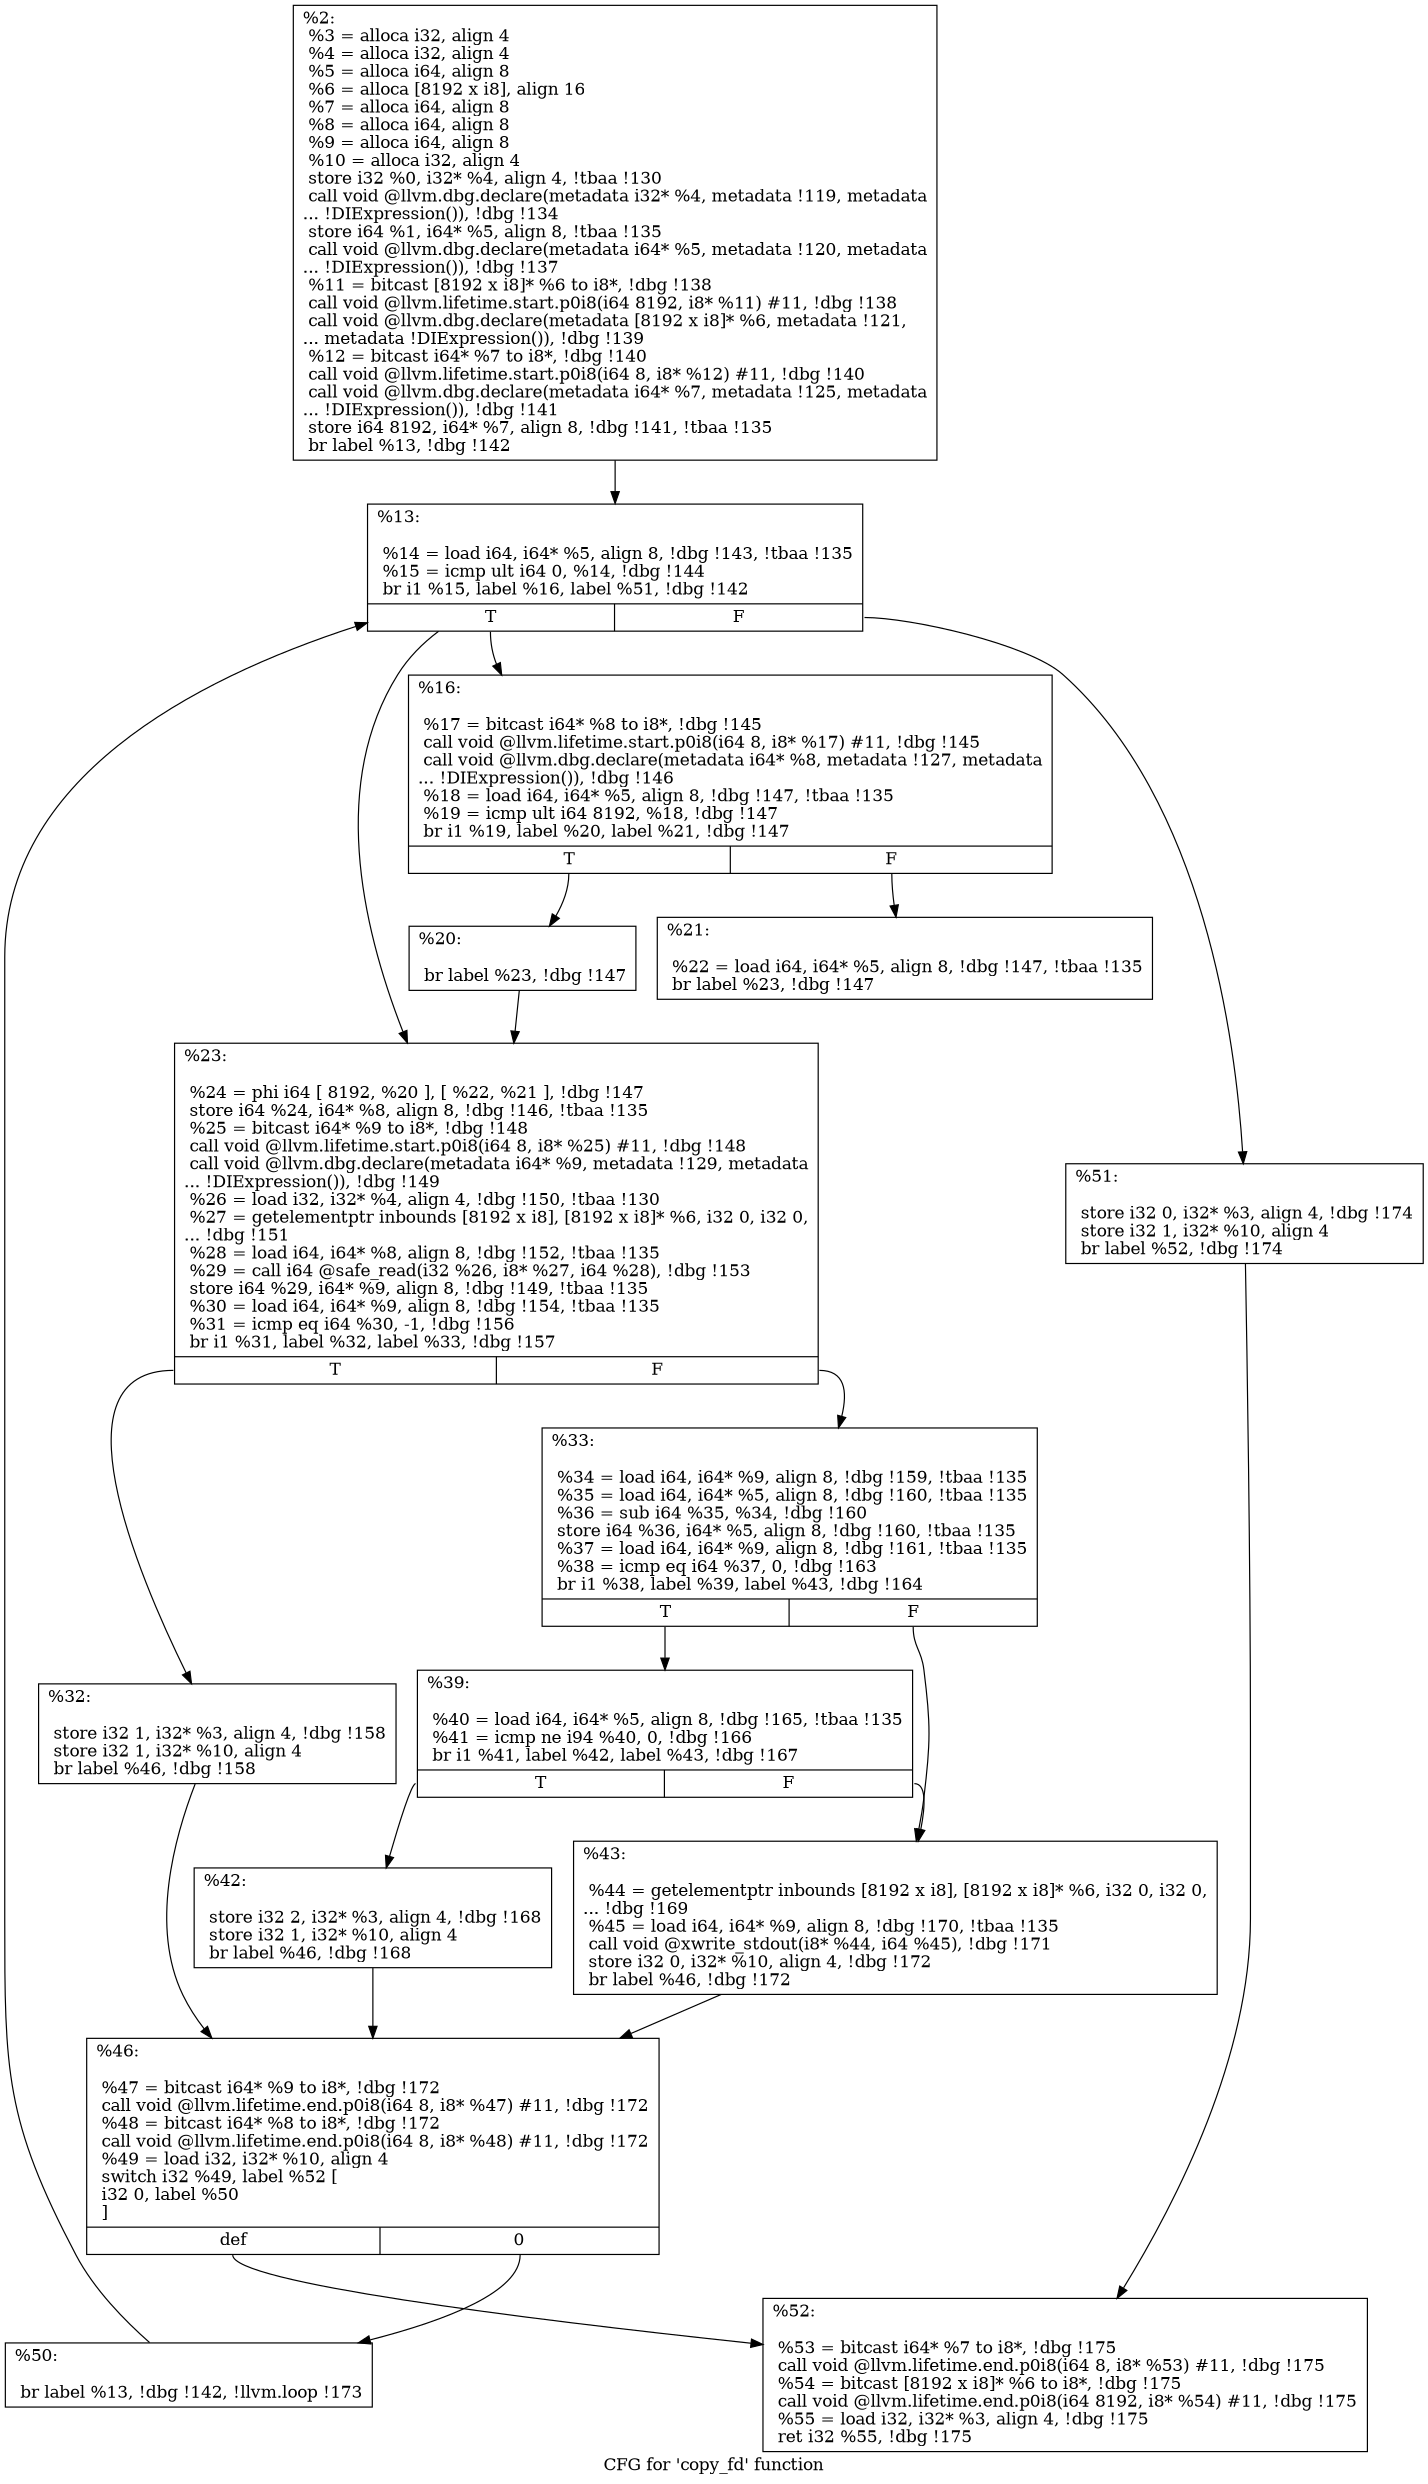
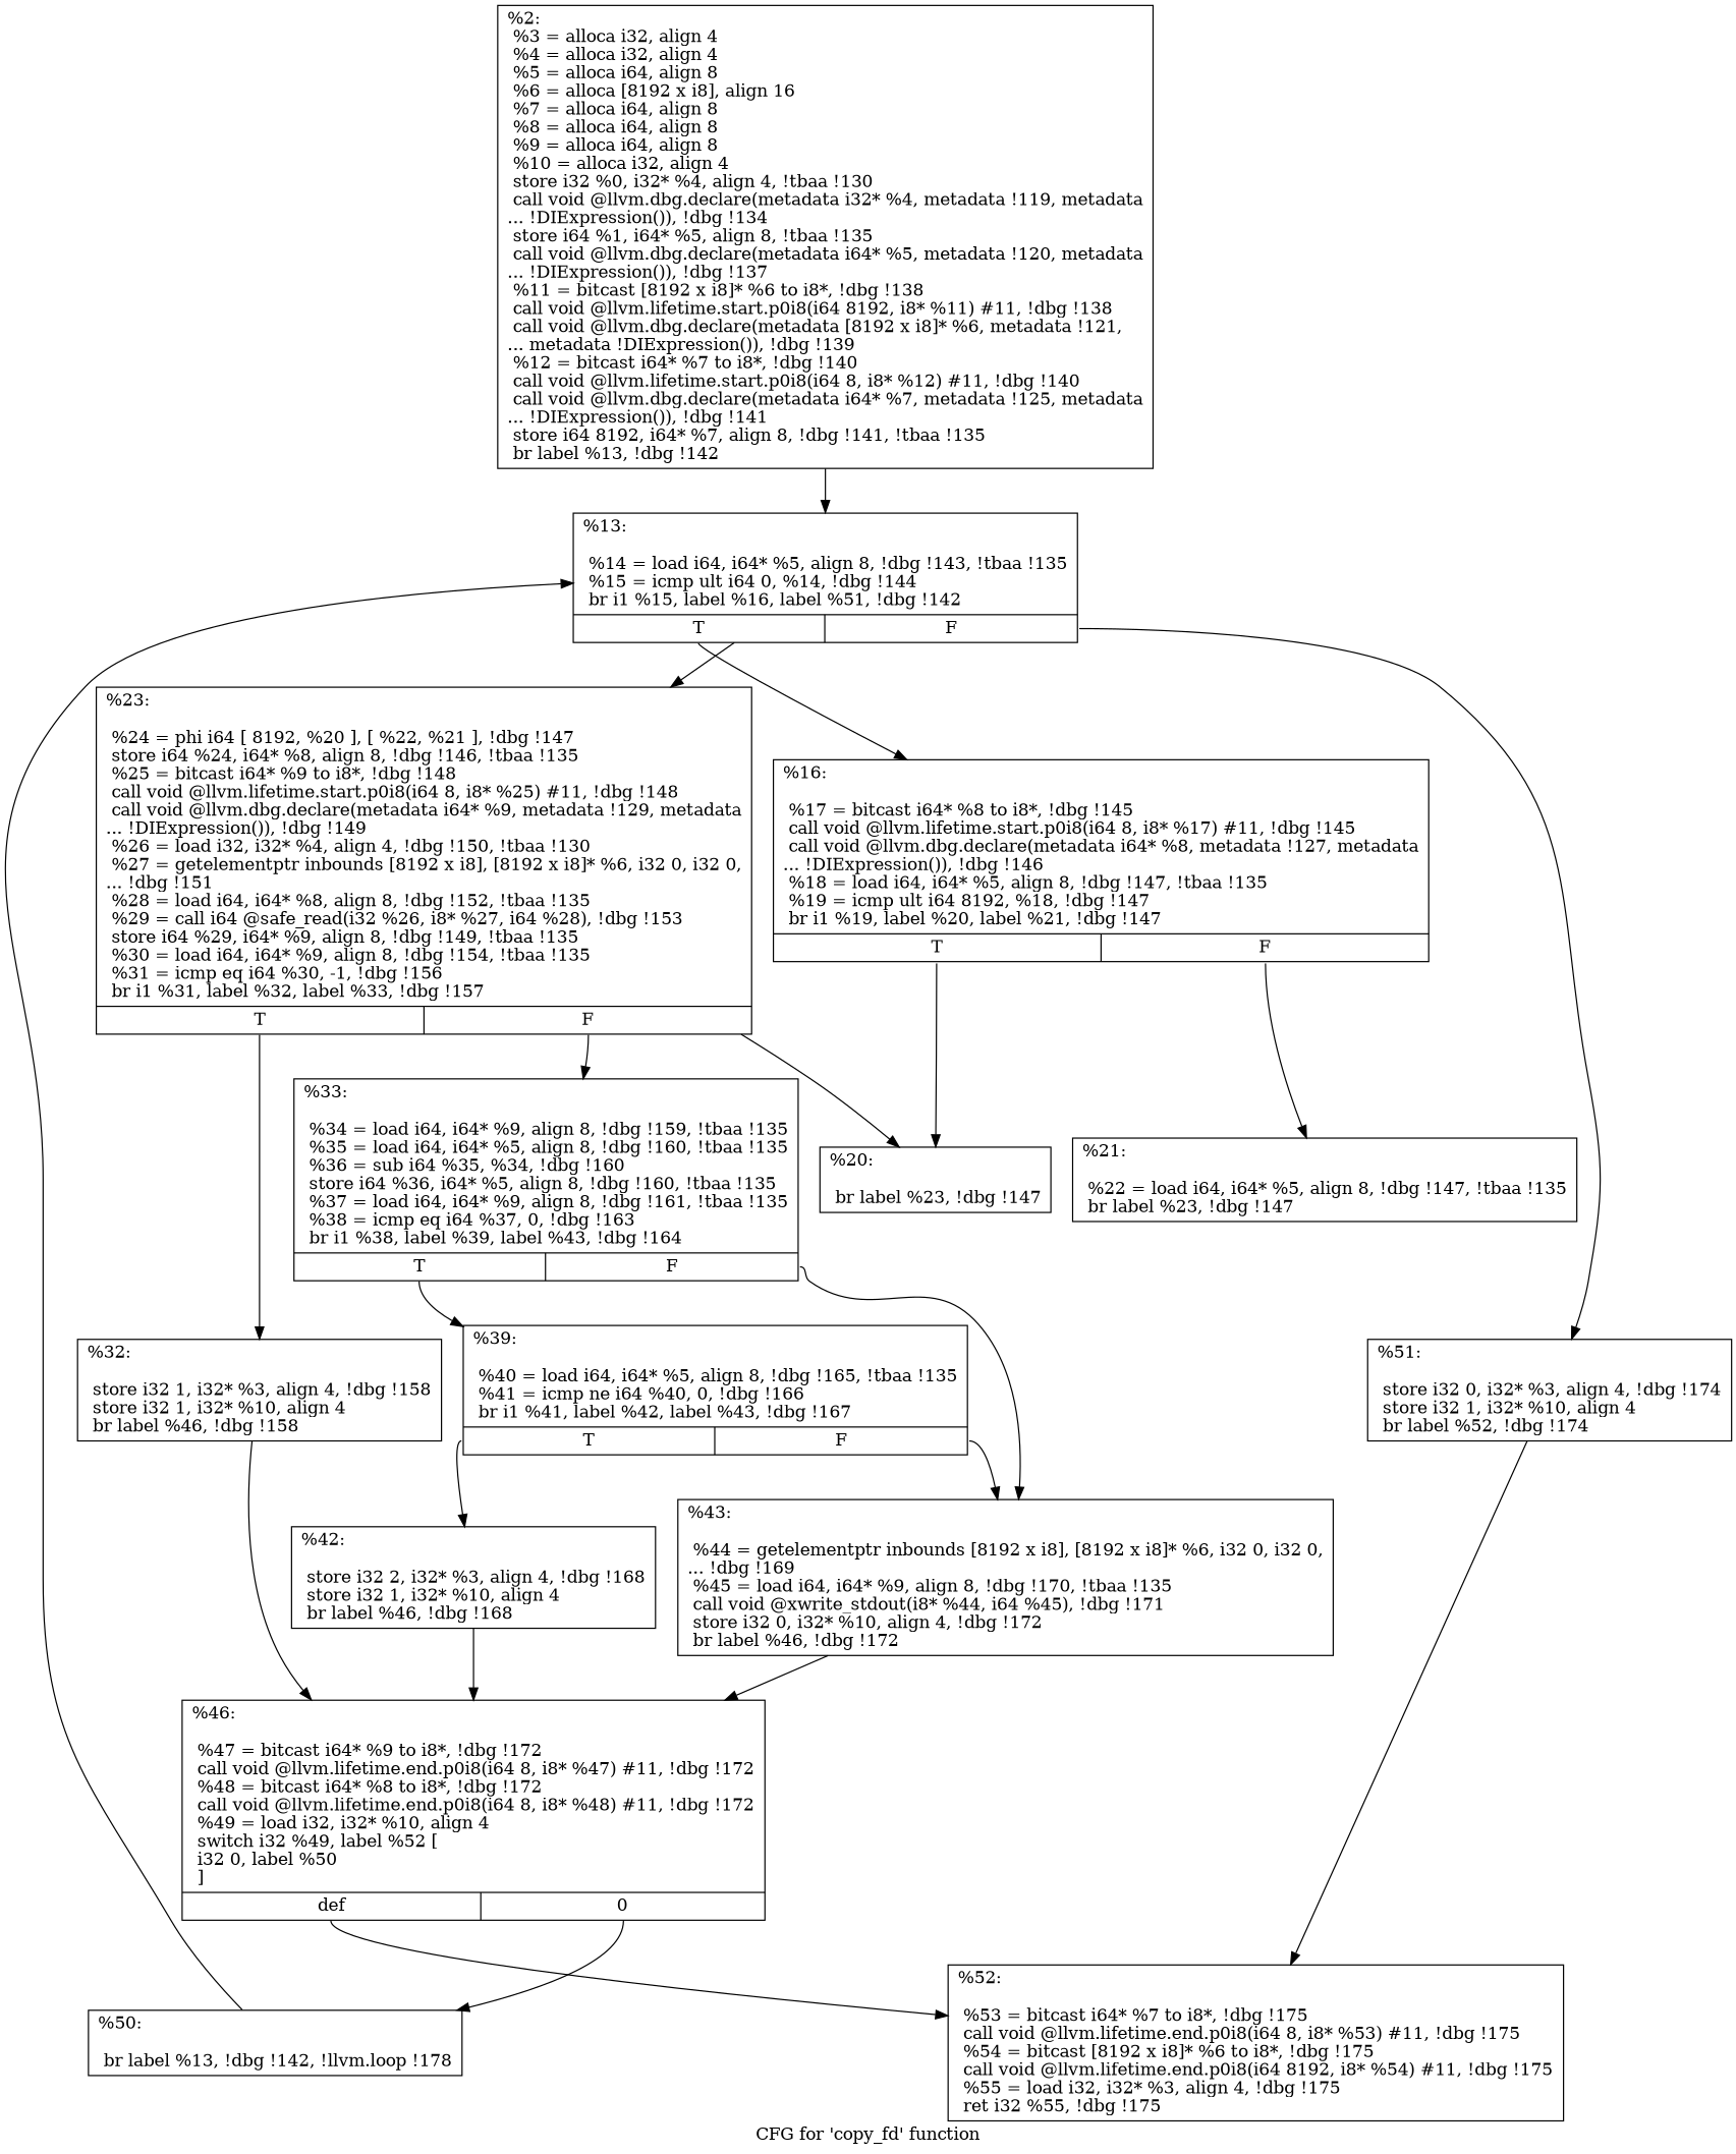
  digraph {
    label="CFG for 'copy_fd' function"
    node [shape=record]
    n1 [label="{%2:\l  %3 = alloca i32, align 4\l  %4 = alloca i32, align 4\l  %5 = alloca i64, align 8\l  %6 = alloca [8192 x i8], align 16\l  %7 = alloca i64, align 8\l  %8 = alloca i64, align 8\l  %9 = alloca i64, align 8\l  %10 = alloca i32, align 4\l  store i32 %0, i32* %4, align 4, !tbaa !130\l  call void @llvm.dbg.declare(metadata i32* %4, metadata !119, metadata\l... !DIExpression()), !dbg !134\l  store i64 %1, i64* %5, align 8, !tbaa !135\l  call void @llvm.dbg.declare(metadata i64* %5, metadata !120, metadata\l... !DIExpression()), !dbg !137\l  %11 = bitcast [8192 x i8]* %6 to i8*, !dbg !138\l  call void @llvm.lifetime.start.p0i8(i64 8192, i8* %11) #11, !dbg !138\l  call void @llvm.dbg.declare(metadata [8192 x i8]* %6, metadata !121,\l... metadata !DIExpression()), !dbg !139\l  %12 = bitcast i64* %7 to i8*, !dbg !140\l  call void @llvm.lifetime.start.p0i8(i64 8, i8* %12) #11, !dbg !140\l  call void @llvm.dbg.declare(metadata i64* %7, metadata !125, metadata\l... !DIExpression()), !dbg !141\l  store i64 8192, i64* %7, align 8, !dbg !141, !tbaa !135\l  br label %13, !dbg !142\l}"]
    n2 [label="{%13:\l\l  %14 = load i64, i64* %5, align 8, !dbg !143, !tbaa !135\l  %15 = icmp ult i64 0, %14, !dbg !144\l  br i1 %15, label %16, label %51, !dbg !142\l|{<s0>T|<s1>F}}"]
    n3 [label="{%16:\l\l  %17 = bitcast i64* %8 to i8*, !dbg !145\l  call void @llvm.lifetime.start.p0i8(i64 8, i8* %17) #11, !dbg !145\l  call void @llvm.dbg.declare(metadata i64* %8, metadata !127, metadata\l... !DIExpression()), !dbg !146\l  %18 = load i64, i64* %5, align 8, !dbg !147, !tbaa !135\l  %19 = icmp ult i64 8192, %18, !dbg !147\l  br i1 %19, label %20, label %21, !dbg !147\l|{<s0>T|<s1>F}}"]
    n4 [label="{%51:\l\l  store i32 0, i32* %3, align 4, !dbg !174\l  store i32 1, i32* %10, align 4\l  br label %52, !dbg !174\l}"]
    n5 [label="{%23:\l\l  %24 = phi i64 [ 8192, %20 ], [ %22, %21 ], !dbg !147\l  store i64 %24, i64* %8, align 8, !dbg !146, !tbaa !135\l  %25 = bitcast i64* %9 to i8*, !dbg !148\l  call void @llvm.lifetime.start.p0i8(i64 8, i8* %25) #11, !dbg !148\l  call void @llvm.dbg.declare(metadata i64* %9, metadata !129, metadata\l... !DIExpression()), !dbg !149\l  %26 = load i32, i32* %4, align 4, !dbg !150, !tbaa !130\l  %27 = getelementptr inbounds [8192 x i8], [8192 x i8]* %6, i32 0, i32 0,\l... !dbg !151\l  %28 = load i64, i64* %8, align 8, !dbg !152, !tbaa !135\l  %29 = call i64 @safe_read(i32 %26, i8* %27, i64 %28), !dbg !153\l  store i64 %29, i64* %9, align 8, !dbg !149, !tbaa !135\l  %30 = load i64, i64* %9, align 8, !dbg !154, !tbaa !135\l  %31 = icmp eq i64 %30, -1, !dbg !156\l  br i1 %31, label %32, label %33, !dbg !157\l|{<s0>T|<s1>F}}"]
    n6 [label="{%20:\l\l  br label %23, !dbg !147\l}"]
    n7 [label="{%21:\l\l  %22 = load i64, i64* %5, align 8, !dbg !147, !tbaa !135\l  br label %23, !dbg !147\l}"]
    n8 [label="{%52:\l\l  %53 = bitcast i64* %7 to i8*, !dbg !175\l  call void @llvm.lifetime.end.p0i8(i64 8, i8* %53) #11, !dbg !175\l  %54 = bitcast [8192 x i8]* %6 to i8*, !dbg !175\l  call void @llvm.lifetime.end.p0i8(i64 8192, i8* %54) #11, !dbg !175\l  %55 = load i32, i32* %3, align 4, !dbg !175\l  ret i32 %55, !dbg !175\l}"]
    n9 [label="{%32:\l\l  store i32 1, i32* %3, align 4, !dbg !158\l  store i32 1, i32* %10, align 4\l  br label %46, !dbg !158\l}"]
    n10 [label="{%33:\l\l  %34 = load i64, i64* %9, align 8, !dbg !159, !tbaa !135\l  %35 = load i64, i64* %5, align 8, !dbg !160, !tbaa !135\l  %36 = sub i64 %35, %34, !dbg !160\l  store i64 %36, i64* %5, align 8, !dbg !160, !tbaa !135\l  %37 = load i64, i64* %9, align 8, !dbg !161, !tbaa !135\l  %38 = icmp eq i64 %37, 0, !dbg !163\l  br i1 %38, label %39, label %43, !dbg !164\l|{<s0>T|<s1>F}}"]
    n11 [label="{%46:\l\l  %47 = bitcast i64* %9 to i8*, !dbg !172\l  call void @llvm.lifetime.end.p0i8(i64 8, i8* %47) #11, !dbg !172\l  %48 = bitcast i64* %8 to i8*, !dbg !172\l  call void @llvm.lifetime.end.p0i8(i64 8, i8* %48) #11, !dbg !172\l  %49 = load i32, i32* %10, align 4\l  switch i32 %49, label %52 [\l    i32 0, label %50\l  ]\l|{<s0>def|<s1>0}}"]
-   n12 [label="{%39:\l\l  %40 = load i64, i64* %5, align 8, !dbg !165, !tbaa !135\l  %41 = icmp ne i94 %40, 0, !dbg !166\l  br i1 %41, label %42, label %43, !dbg !167\l|{<s0>T|<s1>F}}"]
+   n12 [label="{%39:\l\l  %40 = load i64, i64* %5, align 8, !dbg !165, !tbaa !135\l  %41 = icmp ne i64 %40, 0, !dbg !166\l  br i1 %41, label %42, label %43, !dbg !167\l|{<s0>T|<s1>F}}"]
    n13 [label="{%43:\l\l  %44 = getelementptr inbounds [8192 x i8], [8192 x i8]* %6, i32 0, i32 0,\l... !dbg !169\l  %45 = load i64, i64* %9, align 8, !dbg !170, !tbaa !135\l  call void @xwrite_stdout(i8* %44, i64 %45), !dbg !171\l  store i32 0, i32* %10, align 4, !dbg !172\l  br label %46, !dbg !172\l}"]
-   n14 [label="{%50:\l\l  br label %13, !dbg !142, !llvm.loop !173\l}"]
+   n14 [label="{%50:\l\l  br label %13, !dbg !142, !llvm.loop !178\l}"]
    n15 [label="{%42:\l\l  store i32 2, i32* %3, align 4, !dbg !168\l  store i32 1, i32* %10, align 4\l  br label %46, !dbg !168\l}"]
    n1 -> n2
    n2 -> n3 [tailport=s0]
    n2 -> n4 [tailport=s1]
    n2 -> n5
    n3 -> n6 [tailport=s0]
    n3 -> n7 [tailport=s1]
    n4 -> n8
    n5 -> n9 [tailport=s0]
    n5 -> n10 [tailport=s1]
-   n6 -> n5
+   n5 -> n6
    n9 -> n11
    n10 -> n12 [tailport=s0]
    n10 -> n13 [tailport=s1]
    n11 -> n8 [tailport=s0]
    n11 -> n14 [tailport=s1]
    n12 -> n13 [tailport=s1]
    n12 -> n15 [tailport=s0]
    n13 -> n11
    n14 -> n2
    n15 -> n11
  }
